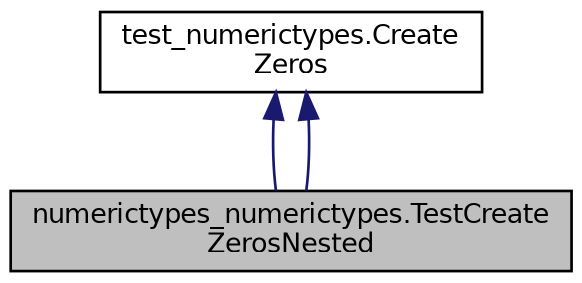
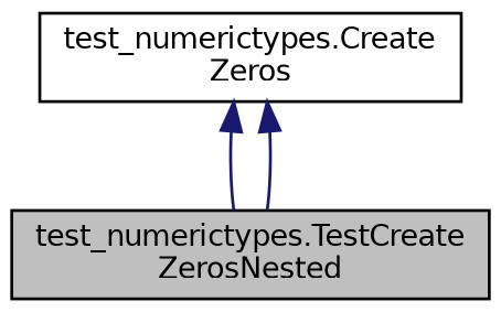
  digraph {
    fontname="DejaVu Sans"
    node [color=black fontname="DejaVu Sans" fontsize=10 shape=record style=filled]
    edge [color=midnightblue dir=back fontname="DejaVu Sans" fontsize=10 labelfontname=Helvetica labelfontsize=10 style=solid]
-   n1 [fillcolor=grey75 fontcolor=black height=0.2 label="numerictypes_numerictypes.TestCreate\lZerosNested" width=0.4]
+   n1 [fillcolor=grey75 fontcolor=black height=0.2 label="test_numerictypes.TestCreate\lZerosNested" width=0.4]
    n2 [fillcolor=white height=0.2 label="test_numerictypes.Create\lZeros" width=0.4]
    n2 -> n1
    n2 -> n1
  }
